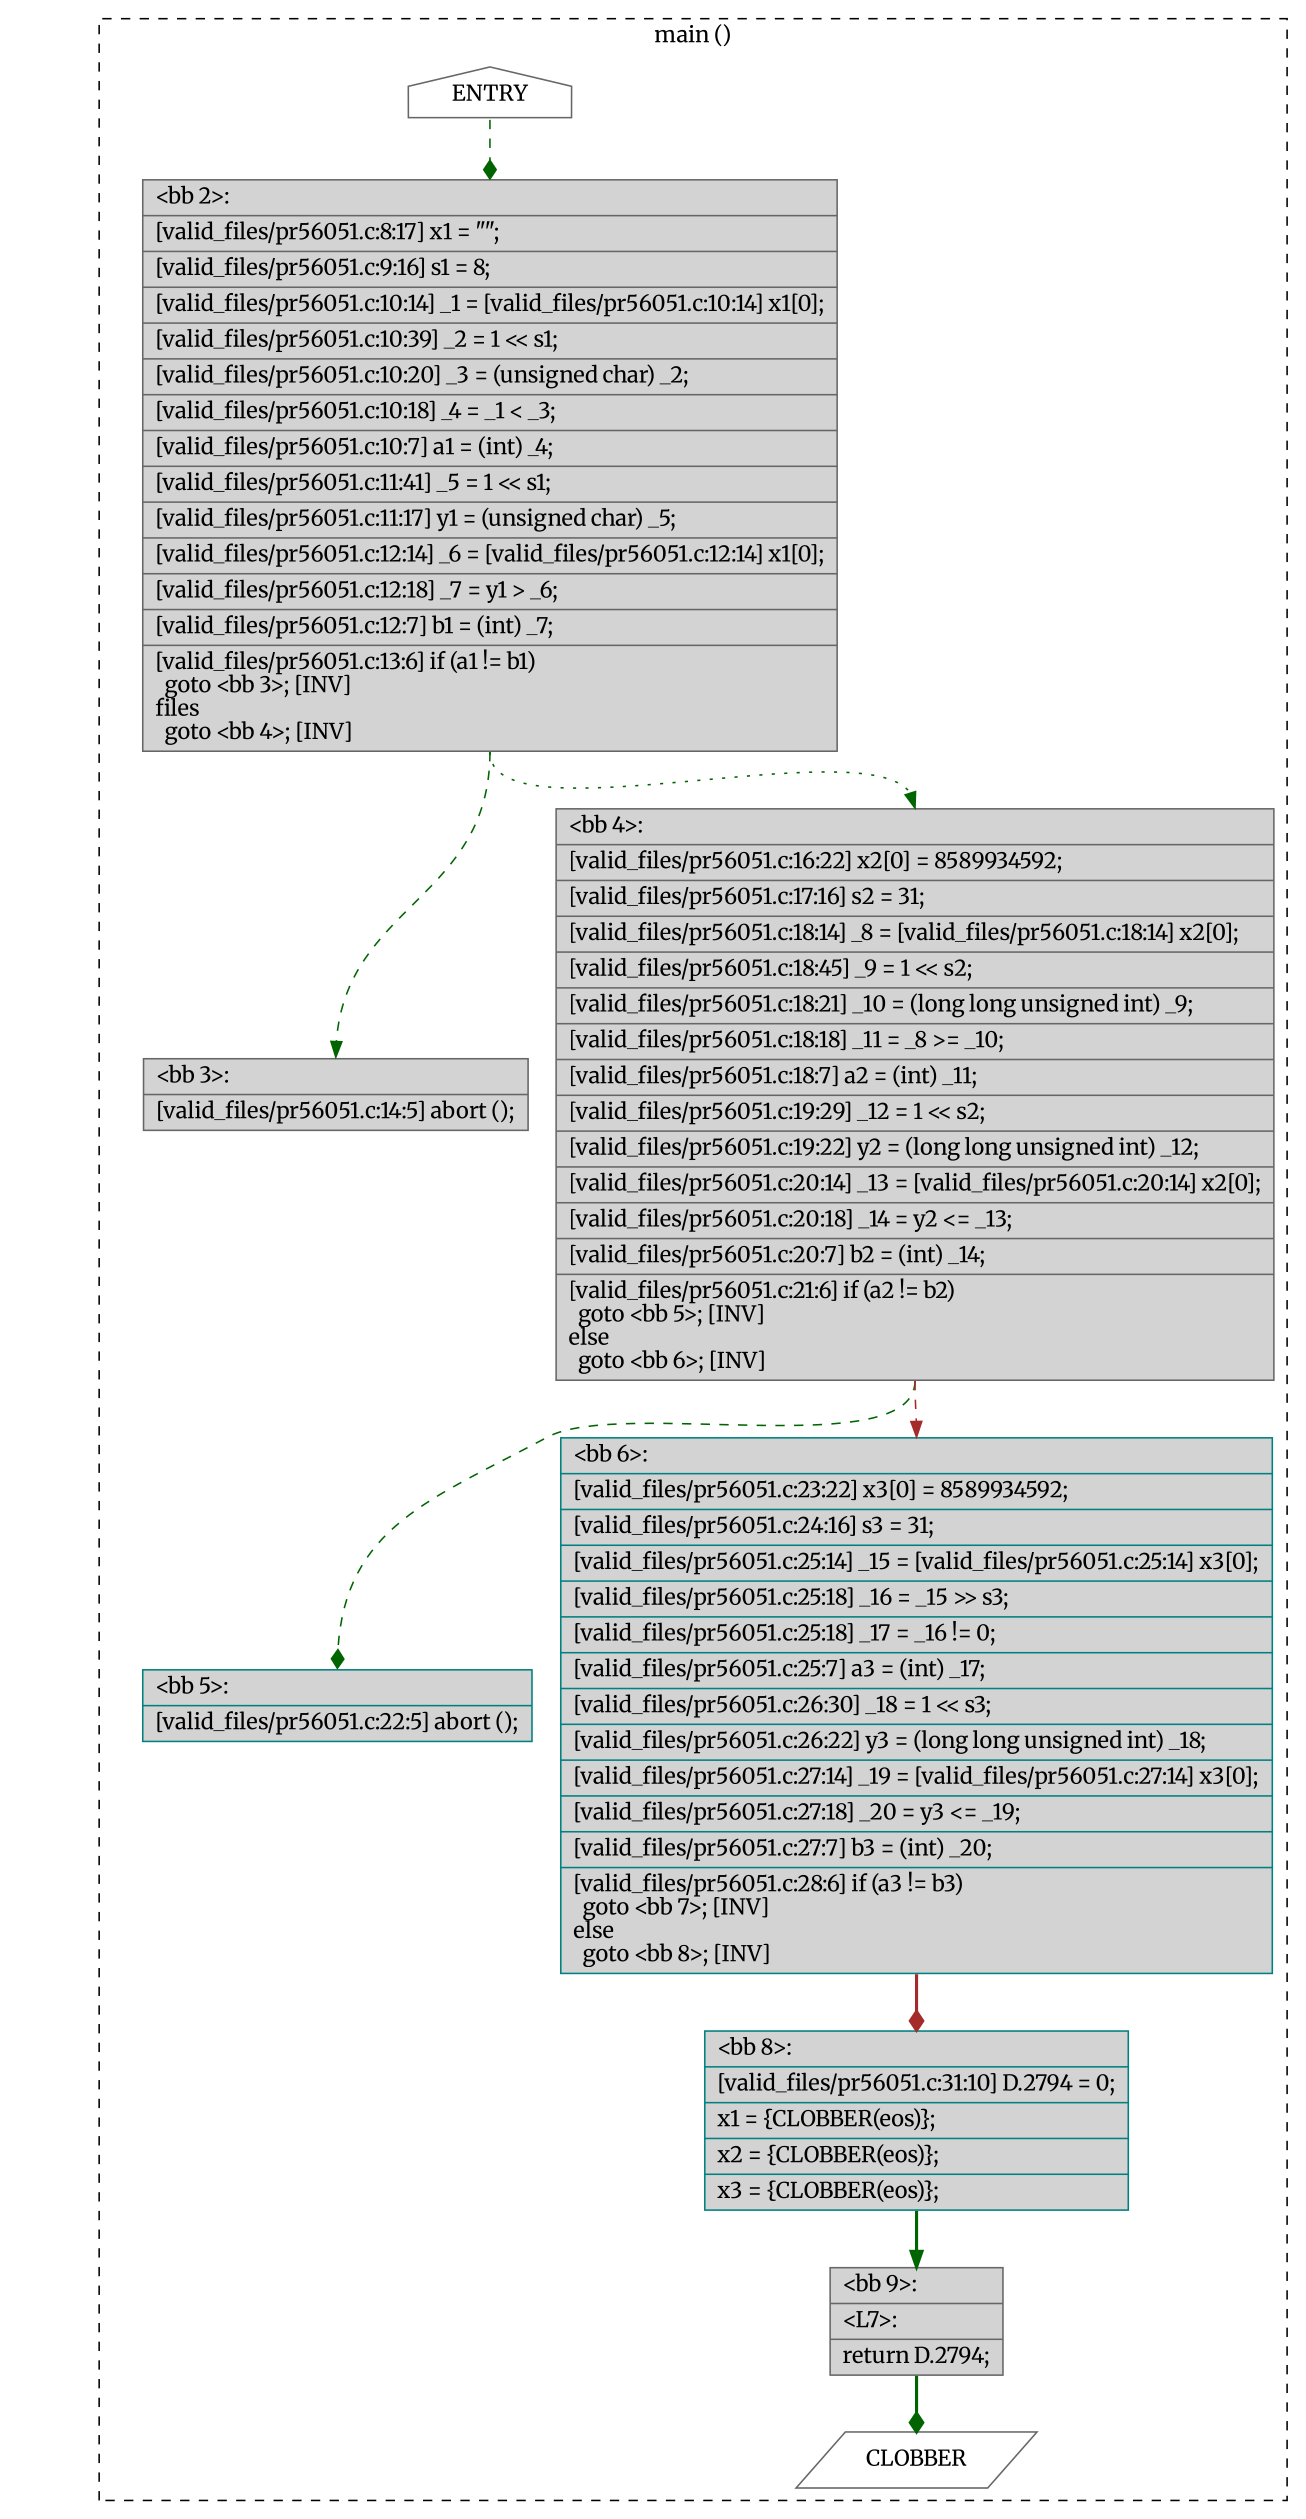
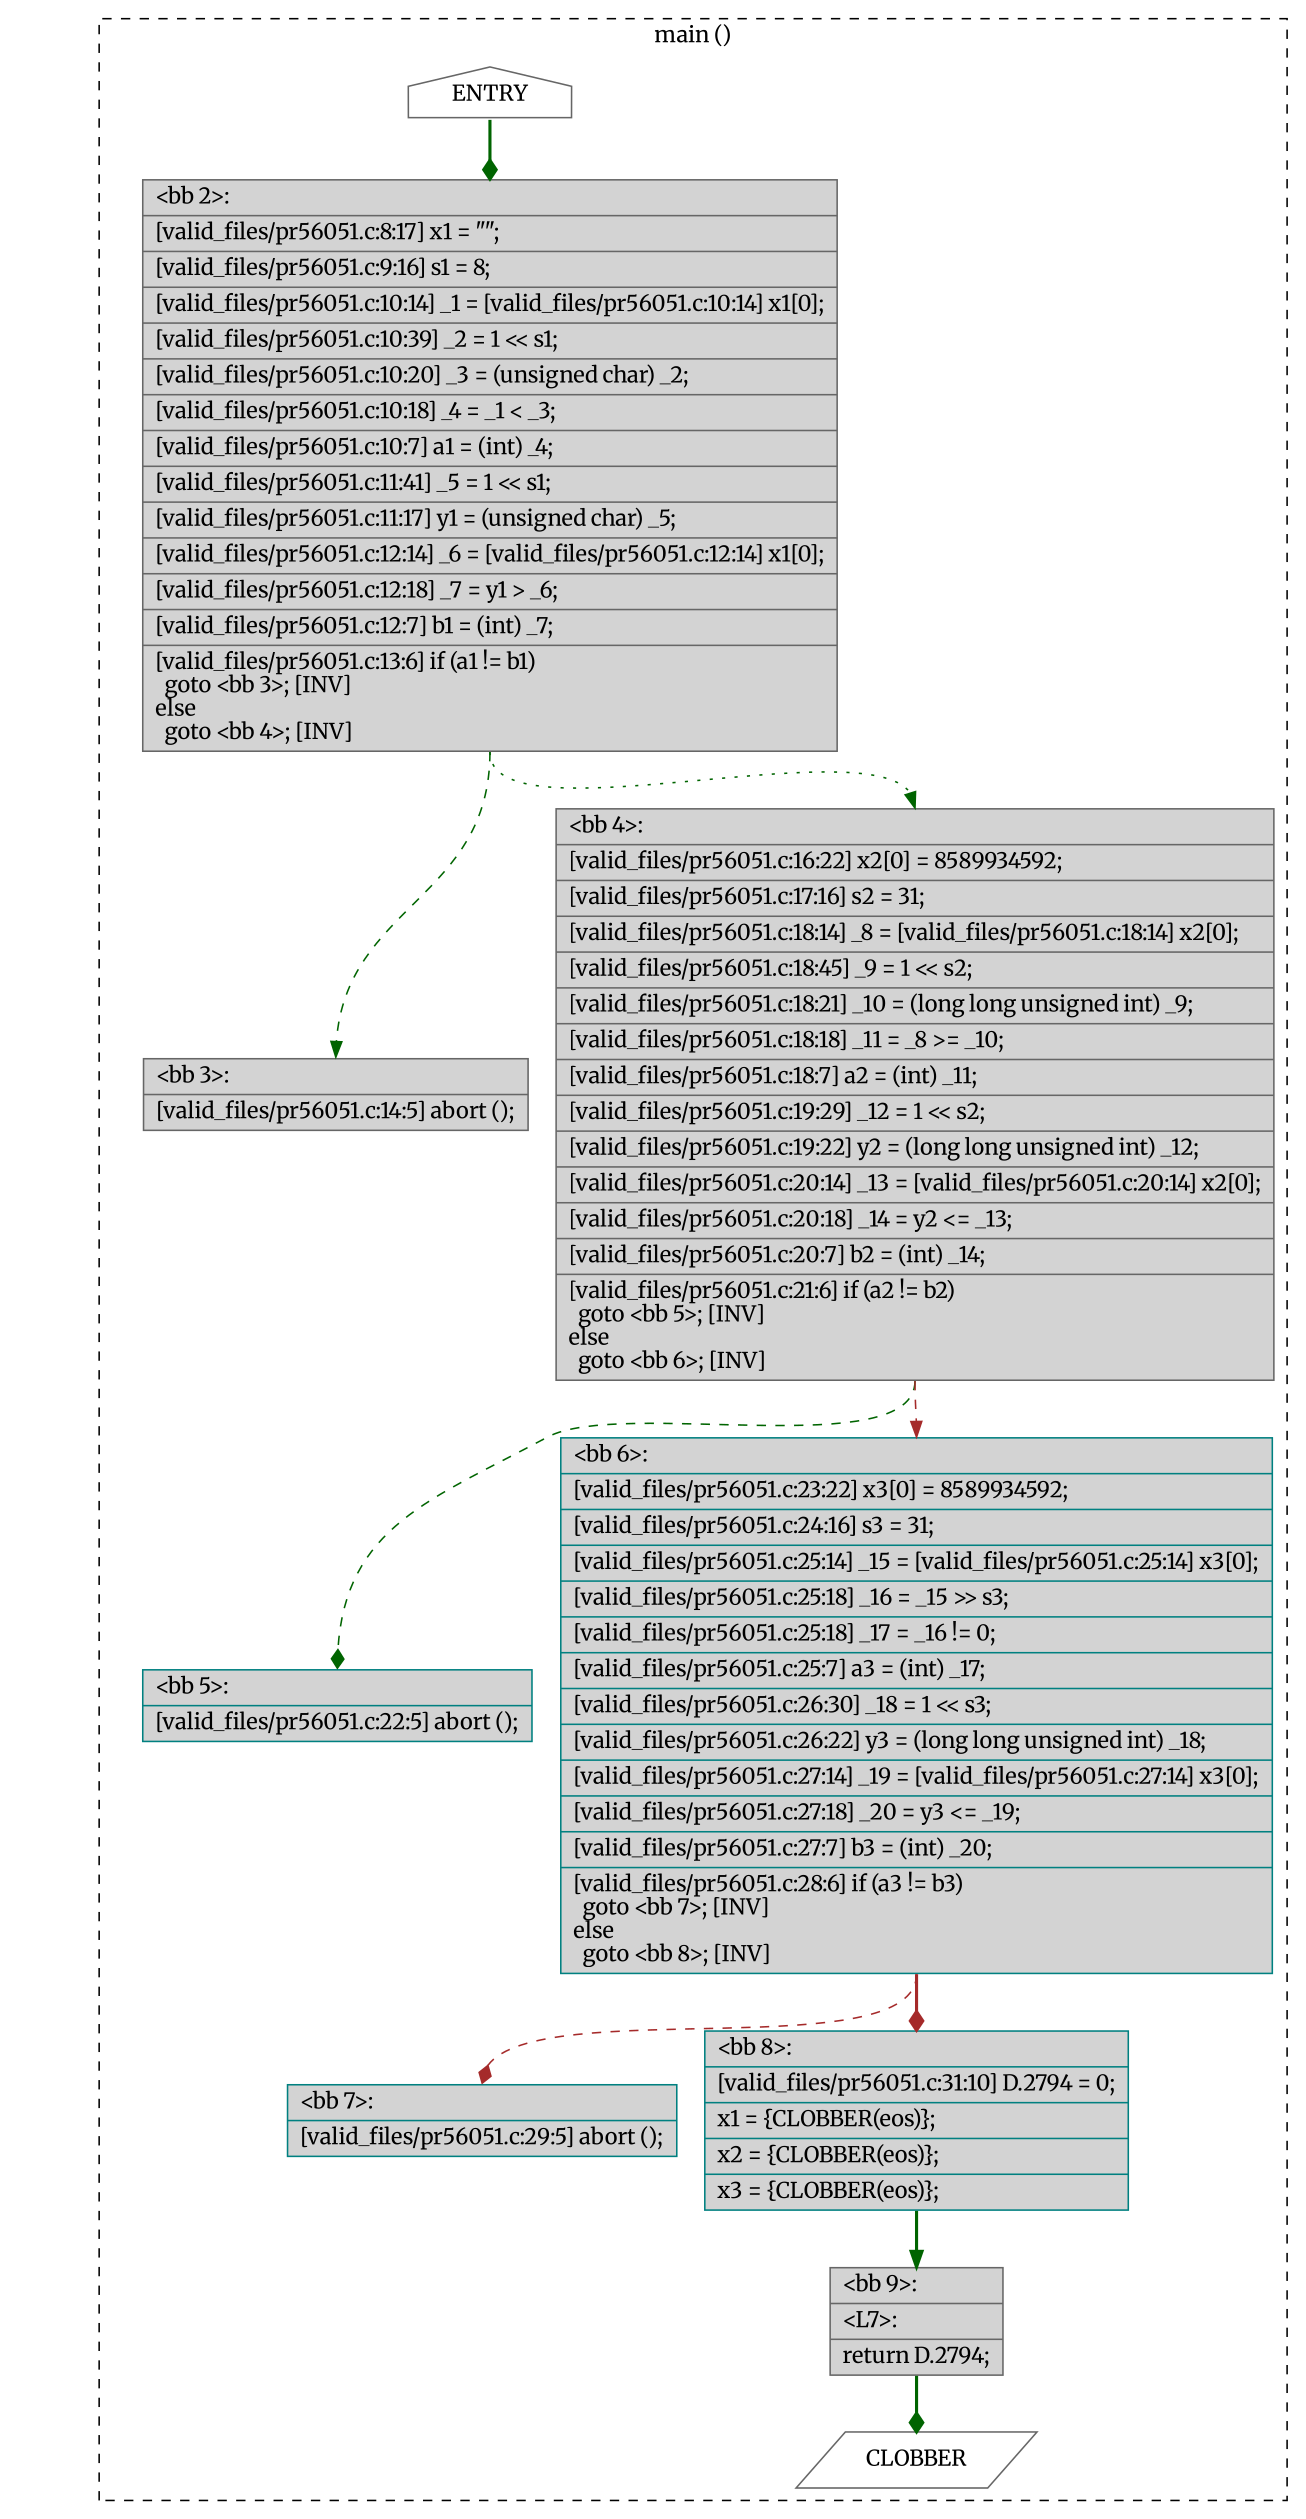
  digraph {
    fontname=Merriweather
    node [color=gray40 fillcolor=lightgrey fontname=Merriweather shape=record style=filled]
    edge [constraint=true fontname=Merriweather headport=n style=bold tailport=s arrowhead=diamond color=darkgreen weight=10]
    n1 [fillcolor=white label=ENTRY shape=house]
    n2 [fillcolor=white label=CLOBBER shape=parallelogram]
-   n3 [label="{\<bb\ 2\>:\l|[valid_files/pr56051.c:8:17]\ x1\ =\ \"\";\l|[valid_files/pr56051.c:9:16]\ s1\ =\ 8;\l|[valid_files/pr56051.c:10:14]\ _1\ =\ [valid_files/pr56051.c:10:14]\ x1[0];\l|[valid_files/pr56051.c:10:39]\ _2\ =\ 1\ \<\<\ s1;\l|[valid_files/pr56051.c:10:20]\ _3\ =\ (unsigned\ char)\ _2;\l|[valid_files/pr56051.c:10:18]\ _4\ =\ _1\ \<\ _3;\l|[valid_files/pr56051.c:10:7]\ a1\ =\ (int)\ _4;\l|[valid_files/pr56051.c:11:41]\ _5\ =\ 1\ \<\<\ s1;\l|[valid_files/pr56051.c:11:17]\ y1\ =\ (unsigned\ char)\ _5;\l|[valid_files/pr56051.c:12:14]\ _6\ =\ [valid_files/pr56051.c:12:14]\ x1[0];\l|[valid_files/pr56051.c:12:18]\ _7\ =\ y1\ \>\ _6;\l|[valid_files/pr56051.c:12:7]\ b1\ =\ (int)\ _7;\l|[valid_files/pr56051.c:13:6]\ if\ (a1\ !=\ b1)\l\ \ goto\ \<bb\ 3\>;\ [INV]\lfiles\l\ \ goto\ \<bb\ 4\>;\ [INV]\l}"]
+   n3 [label="{\<bb\ 2\>:\l|[valid_files/pr56051.c:8:17]\ x1\ =\ \"\";\l|[valid_files/pr56051.c:9:16]\ s1\ =\ 8;\l|[valid_files/pr56051.c:10:14]\ _1\ =\ [valid_files/pr56051.c:10:14]\ x1[0];\l|[valid_files/pr56051.c:10:39]\ _2\ =\ 1\ \<\<\ s1;\l|[valid_files/pr56051.c:10:20]\ _3\ =\ (unsigned\ char)\ _2;\l|[valid_files/pr56051.c:10:18]\ _4\ =\ _1\ \<\ _3;\l|[valid_files/pr56051.c:10:7]\ a1\ =\ (int)\ _4;\l|[valid_files/pr56051.c:11:41]\ _5\ =\ 1\ \<\<\ s1;\l|[valid_files/pr56051.c:11:17]\ y1\ =\ (unsigned\ char)\ _5;\l|[valid_files/pr56051.c:12:14]\ _6\ =\ [valid_files/pr56051.c:12:14]\ x1[0];\l|[valid_files/pr56051.c:12:18]\ _7\ =\ y1\ \>\ _6;\l|[valid_files/pr56051.c:12:7]\ b1\ =\ (int)\ _7;\l|[valid_files/pr56051.c:13:6]\ if\ (a1\ !=\ b1)\l\ \ goto\ \<bb\ 3\>;\ [INV]\lelse\l\ \ goto\ \<bb\ 4\>;\ [INV]\l}"]
    n4 [label="{\<bb\ 3\>:\l|[valid_files/pr56051.c:14:5]\ abort\ ();\l}"]
    n5 [label="{\<bb\ 4\>:\l|[valid_files/pr56051.c:16:22]\ x2[0]\ =\ 8589934592;\l|[valid_files/pr56051.c:17:16]\ s2\ =\ 31;\l|[valid_files/pr56051.c:18:14]\ _8\ =\ [valid_files/pr56051.c:18:14]\ x2[0];\l|[valid_files/pr56051.c:18:45]\ _9\ =\ 1\ \<\<\ s2;\l|[valid_files/pr56051.c:18:21]\ _10\ =\ (long\ long\ unsigned\ int)\ _9;\l|[valid_files/pr56051.c:18:18]\ _11\ =\ _8\ \>=\ _10;\l|[valid_files/pr56051.c:18:7]\ a2\ =\ (int)\ _11;\l|[valid_files/pr56051.c:19:29]\ _12\ =\ 1\ \<\<\ s2;\l|[valid_files/pr56051.c:19:22]\ y2\ =\ (long\ long\ unsigned\ int)\ _12;\l|[valid_files/pr56051.c:20:14]\ _13\ =\ [valid_files/pr56051.c:20:14]\ x2[0];\l|[valid_files/pr56051.c:20:18]\ _14\ =\ y2\ \<=\ _13;\l|[valid_files/pr56051.c:20:7]\ b2\ =\ (int)\ _14;\l|[valid_files/pr56051.c:21:6]\ if\ (a2\ !=\ b2)\l\ \ goto\ \<bb\ 5\>;\ [INV]\lelse\l\ \ goto\ \<bb\ 6\>;\ [INV]\l}"]
    n6 [color=teal label="{\<bb\ 5\>:\l|[valid_files/pr56051.c:22:5]\ abort\ ();\l}"]
    n7 [color=teal label="{\<bb\ 6\>:\l|[valid_files/pr56051.c:23:22]\ x3[0]\ =\ 8589934592;\l|[valid_files/pr56051.c:24:16]\ s3\ =\ 31;\l|[valid_files/pr56051.c:25:14]\ _15\ =\ [valid_files/pr56051.c:25:14]\ x3[0];\l|[valid_files/pr56051.c:25:18]\ _16\ =\ _15\ \>\>\ s3;\l|[valid_files/pr56051.c:25:18]\ _17\ =\ _16\ !=\ 0;\l|[valid_files/pr56051.c:25:7]\ a3\ =\ (int)\ _17;\l|[valid_files/pr56051.c:26:30]\ _18\ =\ 1\ \<\<\ s3;\l|[valid_files/pr56051.c:26:22]\ y3\ =\ (long\ long\ unsigned\ int)\ _18;\l|[valid_files/pr56051.c:27:14]\ _19\ =\ [valid_files/pr56051.c:27:14]\ x3[0];\l|[valid_files/pr56051.c:27:18]\ _20\ =\ y3\ \<=\ _19;\l|[valid_files/pr56051.c:27:7]\ b3\ =\ (int)\ _20;\l|[valid_files/pr56051.c:28:6]\ if\ (a3\ !=\ b3)\l\ \ goto\ \<bb\ 7\>;\ [INV]\lelse\l\ \ goto\ \<bb\ 8\>;\ [INV]\l}"]
+   n8 [color=teal label="{\<bb\ 7\>:\l|[valid_files/pr56051.c:29:5]\ abort\ ();\l}"]
    n9 [color=teal label="{\<bb\ 8\>:\l|[valid_files/pr56051.c:31:10]\ D.2794\ =\ 0;\l|x1\ =\ \{CLOBBER(eos)\};\l|x2\ =\ \{CLOBBER(eos)\};\l|x3\ =\ \{CLOBBER(eos)\};\l}"]
    n10 [label="{\<bb\ 9\>:\l|\<L7\>:\l|return\ D.2794;\l}"]
    subgraph cluster_1 {
      color=black
      label="main ()"
      style=dashed
      n1
      n2
      n3
      n4
      n5
      n6
      n7
+     n8
      n9
      n10
    }
    n1 -> n2 [style=invis arrowhead="" color="" weight=""]
-   n1 -> n3 [style=dashed weight=100]
+   n1 -> n3 [weight=100]
    n3 -> n4 [arrowhead=normal style=dashed]
    n3 -> n5 [arrowhead=normal style=dotted]
    n5 -> n6 [style=dashed]
    n5 -> n7 [arrowhead=normal color=brown style=dashed]
+   n7 -> n8 [color=brown style=dashed]
    n7 -> n9 [color=brown]
    n9 -> n10 [arrowhead=normal weight=100]
    n10 -> n2
  }
